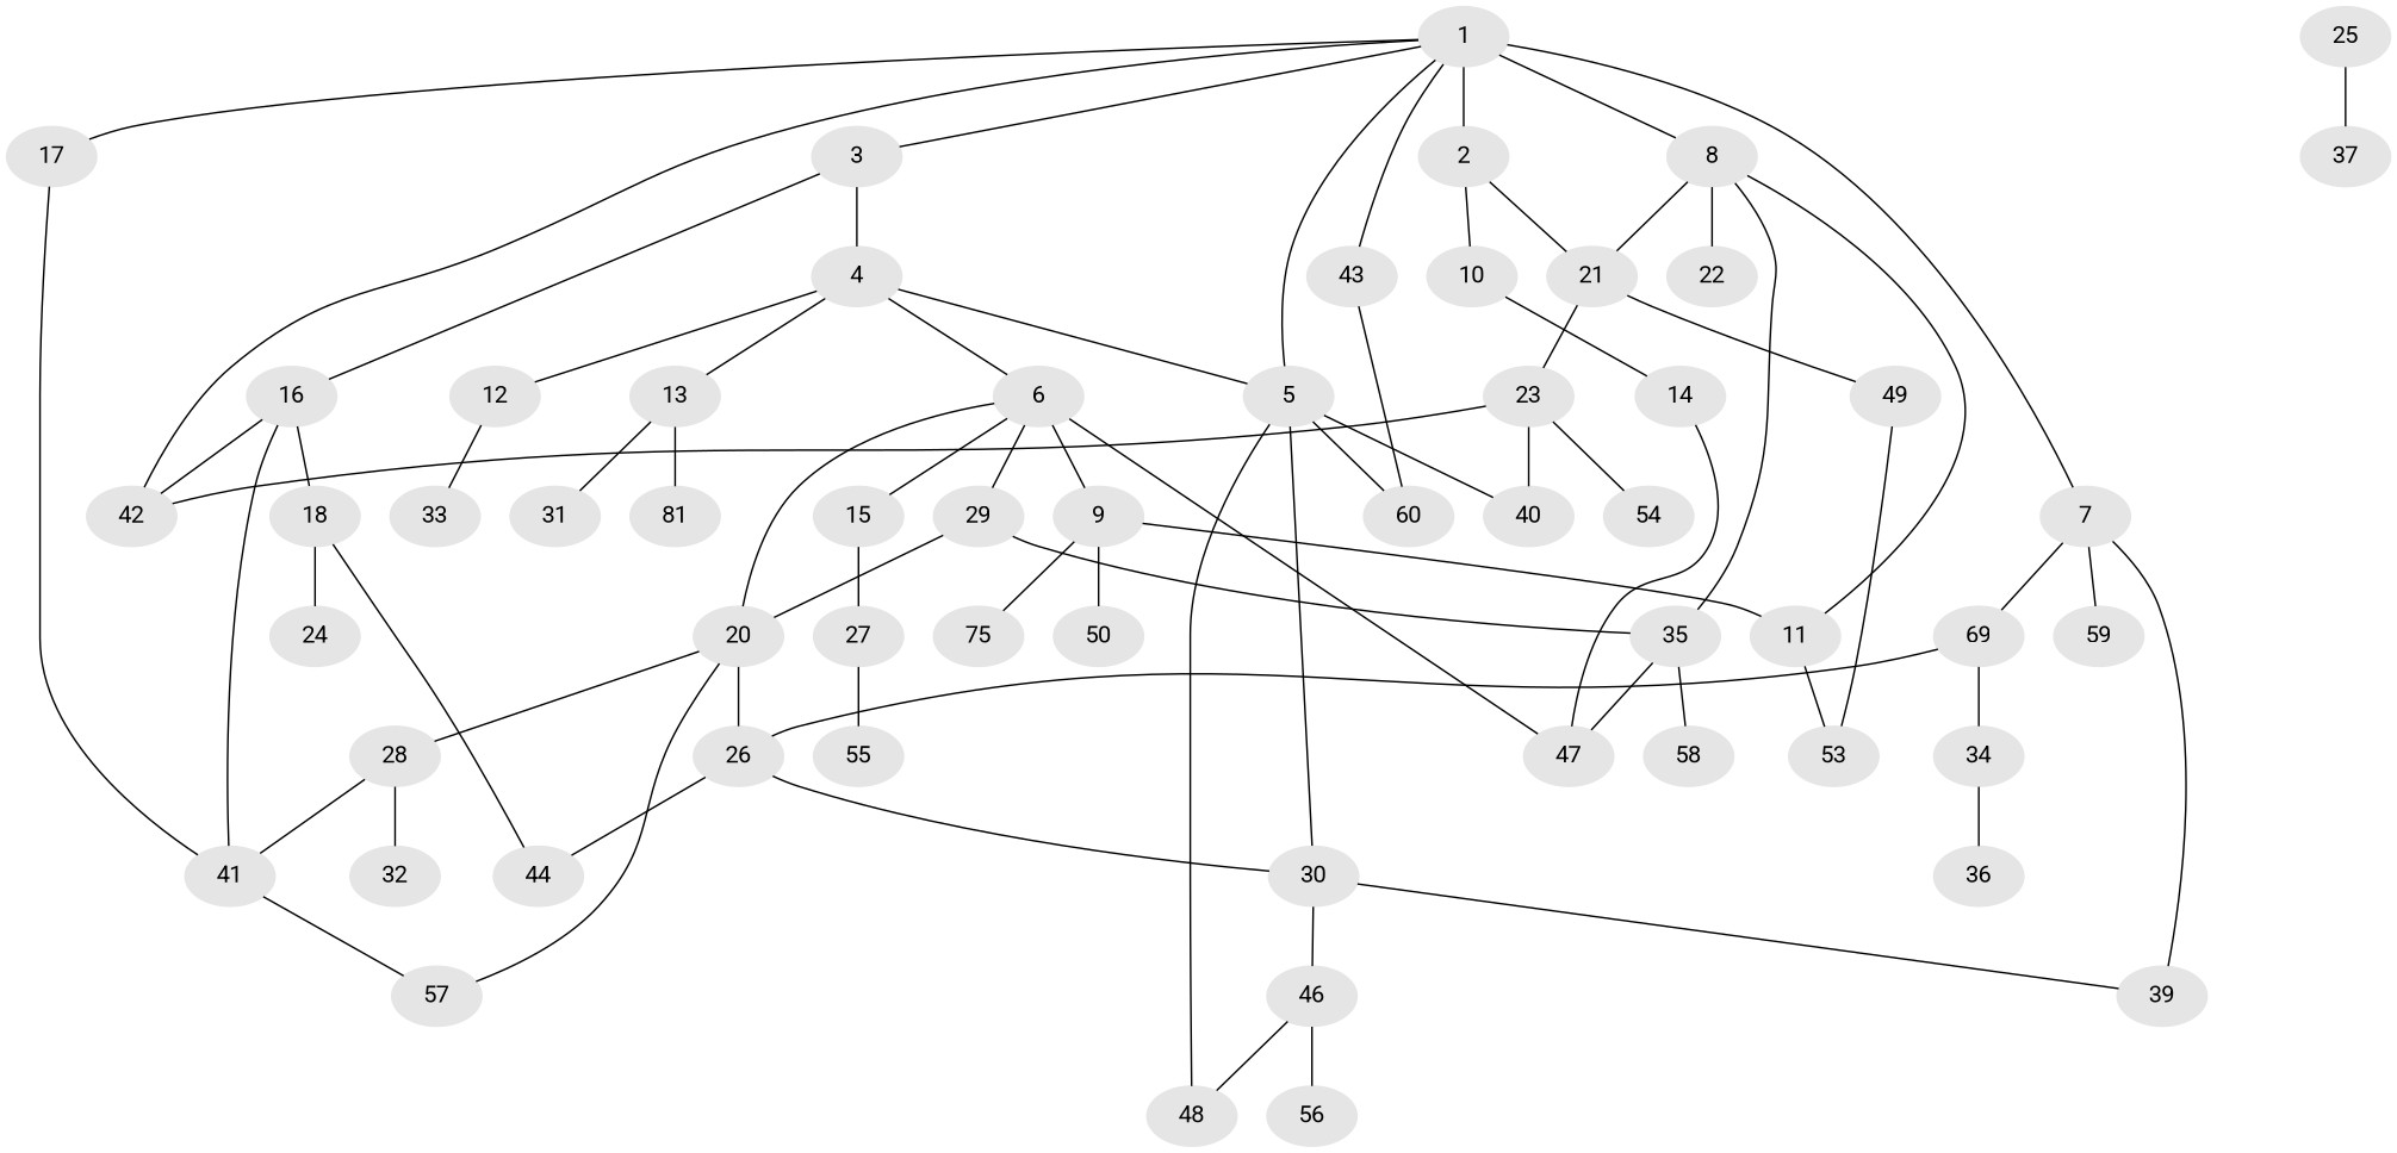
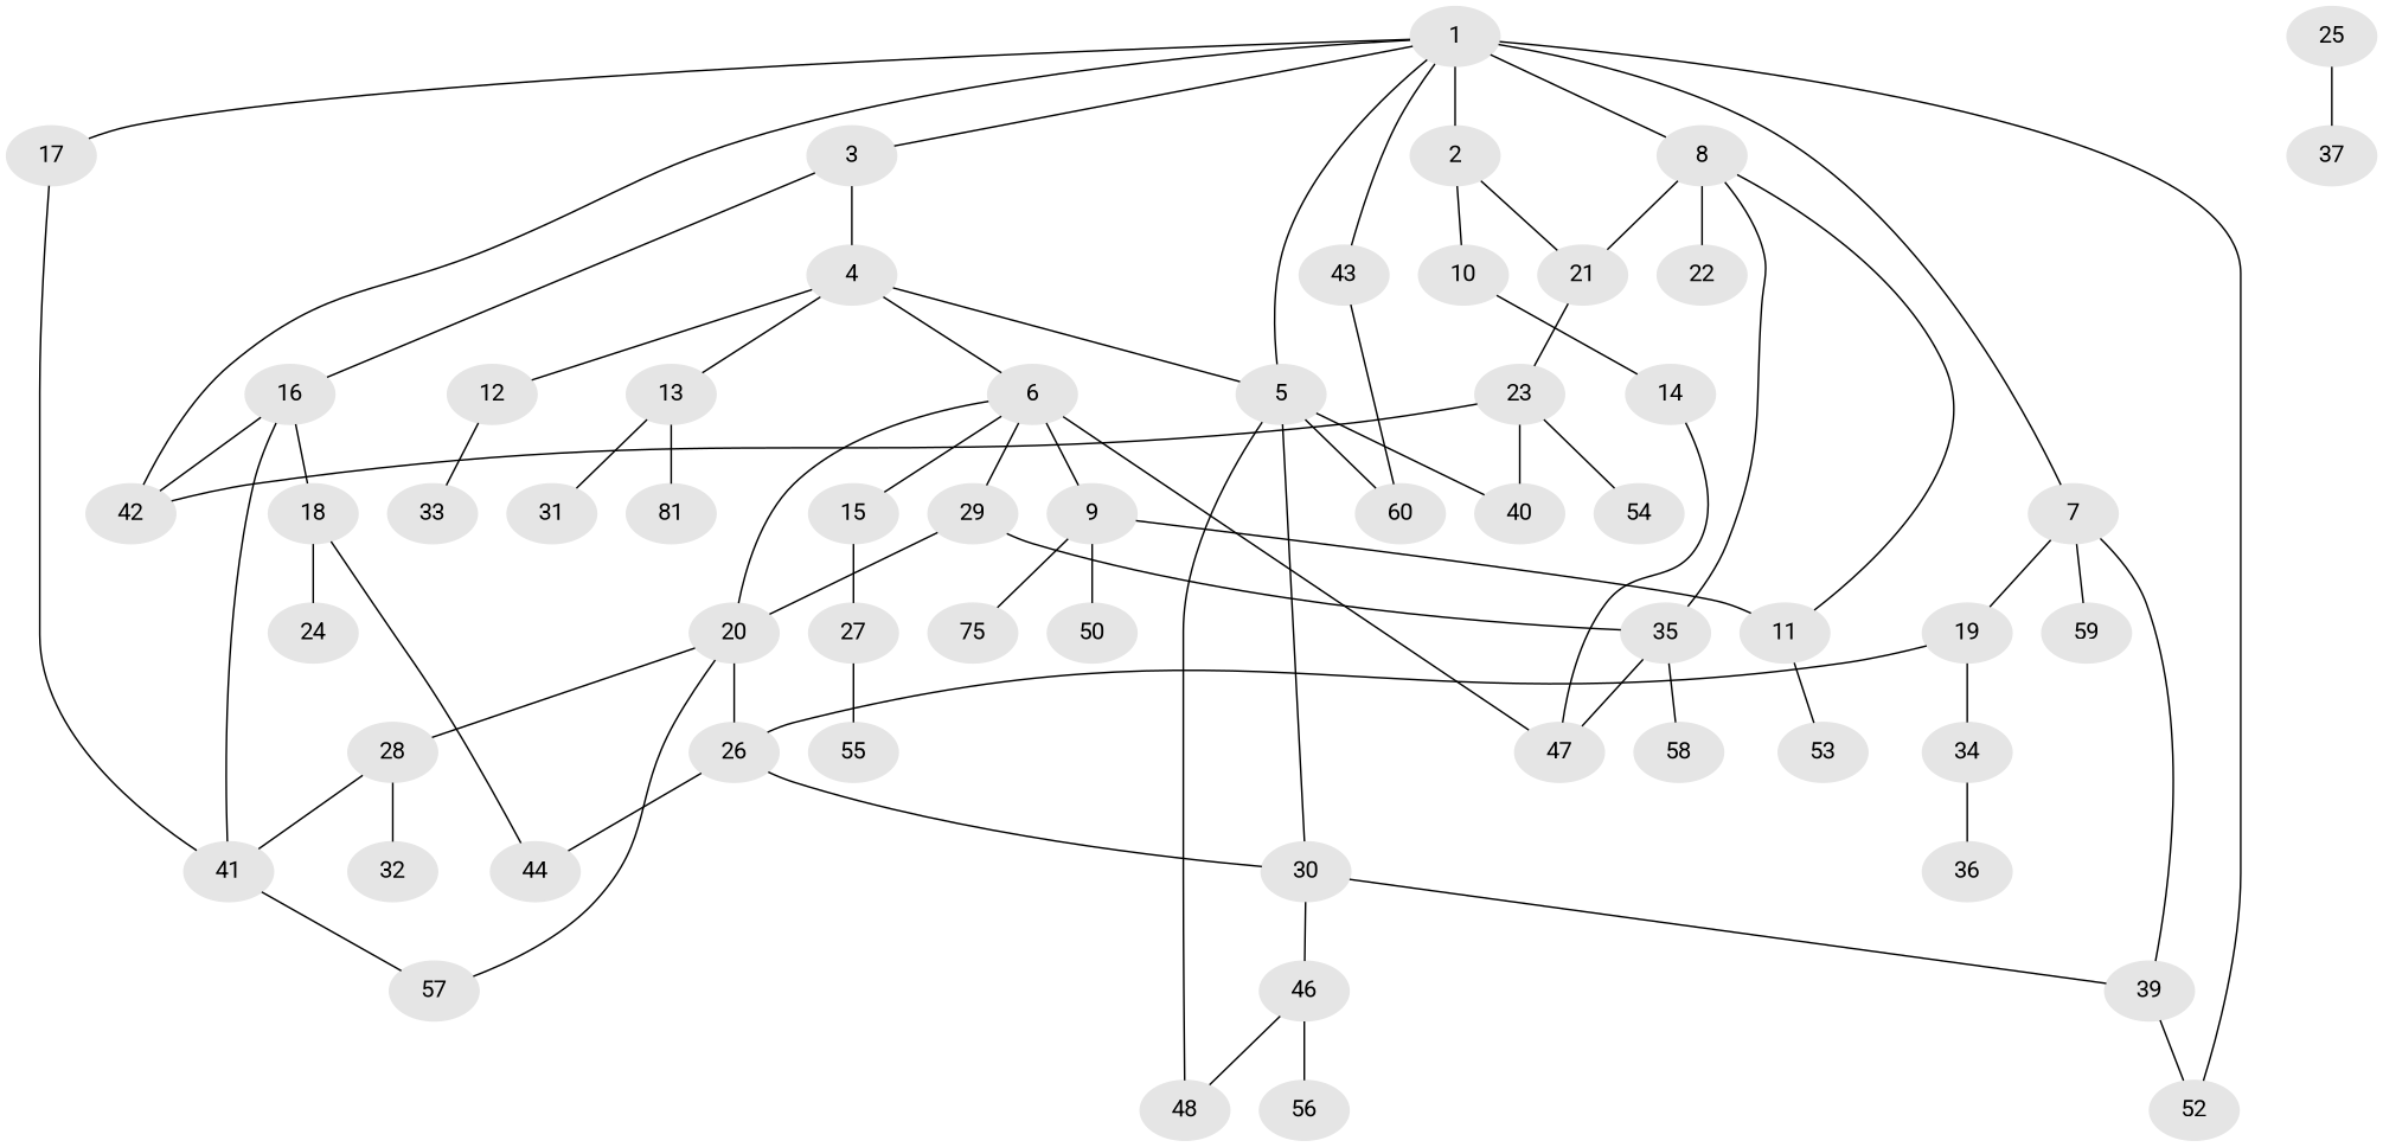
  graph {
    fontname=Roboto
    node [color=gray90 fontname=Roboto style=filled]
    edge [fontname=Roboto weight=1.0]
    1
    2
    3
    5
    7
    8
    17
    42
    43
+   52
    10
    21
    4
    16
    30
    40
    48
    60
-   19 [label=69]
+   19
    39
    59
    11
    22
    35
    41
    14
    23
-   49
    6
    12
    13
    18
    9
    15
    20
    29
    47
    33
    31
    n40 [label=81]
    46
    n42 [label=75]
    50
    27
    26
    28
    57
    34
    53
    58
    55
    24
    44
    25
    37
    36
    32
    54
    56
    1 -- 2 [weight=3.0]
    1 -- 3
    1 -- 5
    1 -- 7
    1 -- 8
    1 -- 17
    1 -- 42
    1 -- 43
+   1 -- 52
    2 -- 10
    2 -- 21
    3 -- 4
    3 -- 16
    5 -- 30
    5 -- 40
    5 -- 48
    5 -- 60
    7 -- 19
    7 -- 39
    7 -- 59
    8 -- 21
    8 -- 11
    8 -- 22 [weight=4.0]
    8 -- 35
    17 -- 41
    43 -- 60
    10 -- 14
    21 -- 23
-   21 -- 49
    4 -- 5
    4 -- 6
    4 -- 12
    4 -- 13
    16 -- 42
    16 -- 41
    16 -- 18
    30 -- 39
    30 -- 46
    19 -- 26
    19 -- 34
+   39 -- 52
    11 -- 53
    35 -- 47
    35 -- 58
    41 -- 57
    14 -- 47
    23 -- 42
    23 -- 40 [weight=2.0]
    23 -- 54
-   49 -- 53
    6 -- 9 [weight=3.0]
    6 -- 15
    6 -- 20
    6 -- 29
    6 -- 47
    12 -- 33
    13 -- 31
    13 -- n40
    18 -- 24
    18 -- 44
    9 -- 11
    9 -- n42
    9 -- 50
    15 -- 27
    20 -- 26
    20 -- 28
    20 -- 57
    29 -- 35
    29 -- 20
    46 -- 48
    46 -- 56
    27 -- 55
    26 -- 30
    26 -- 44
    28 -- 41
    28 -- 32
    34 -- 36
    25 -- 37
  }
